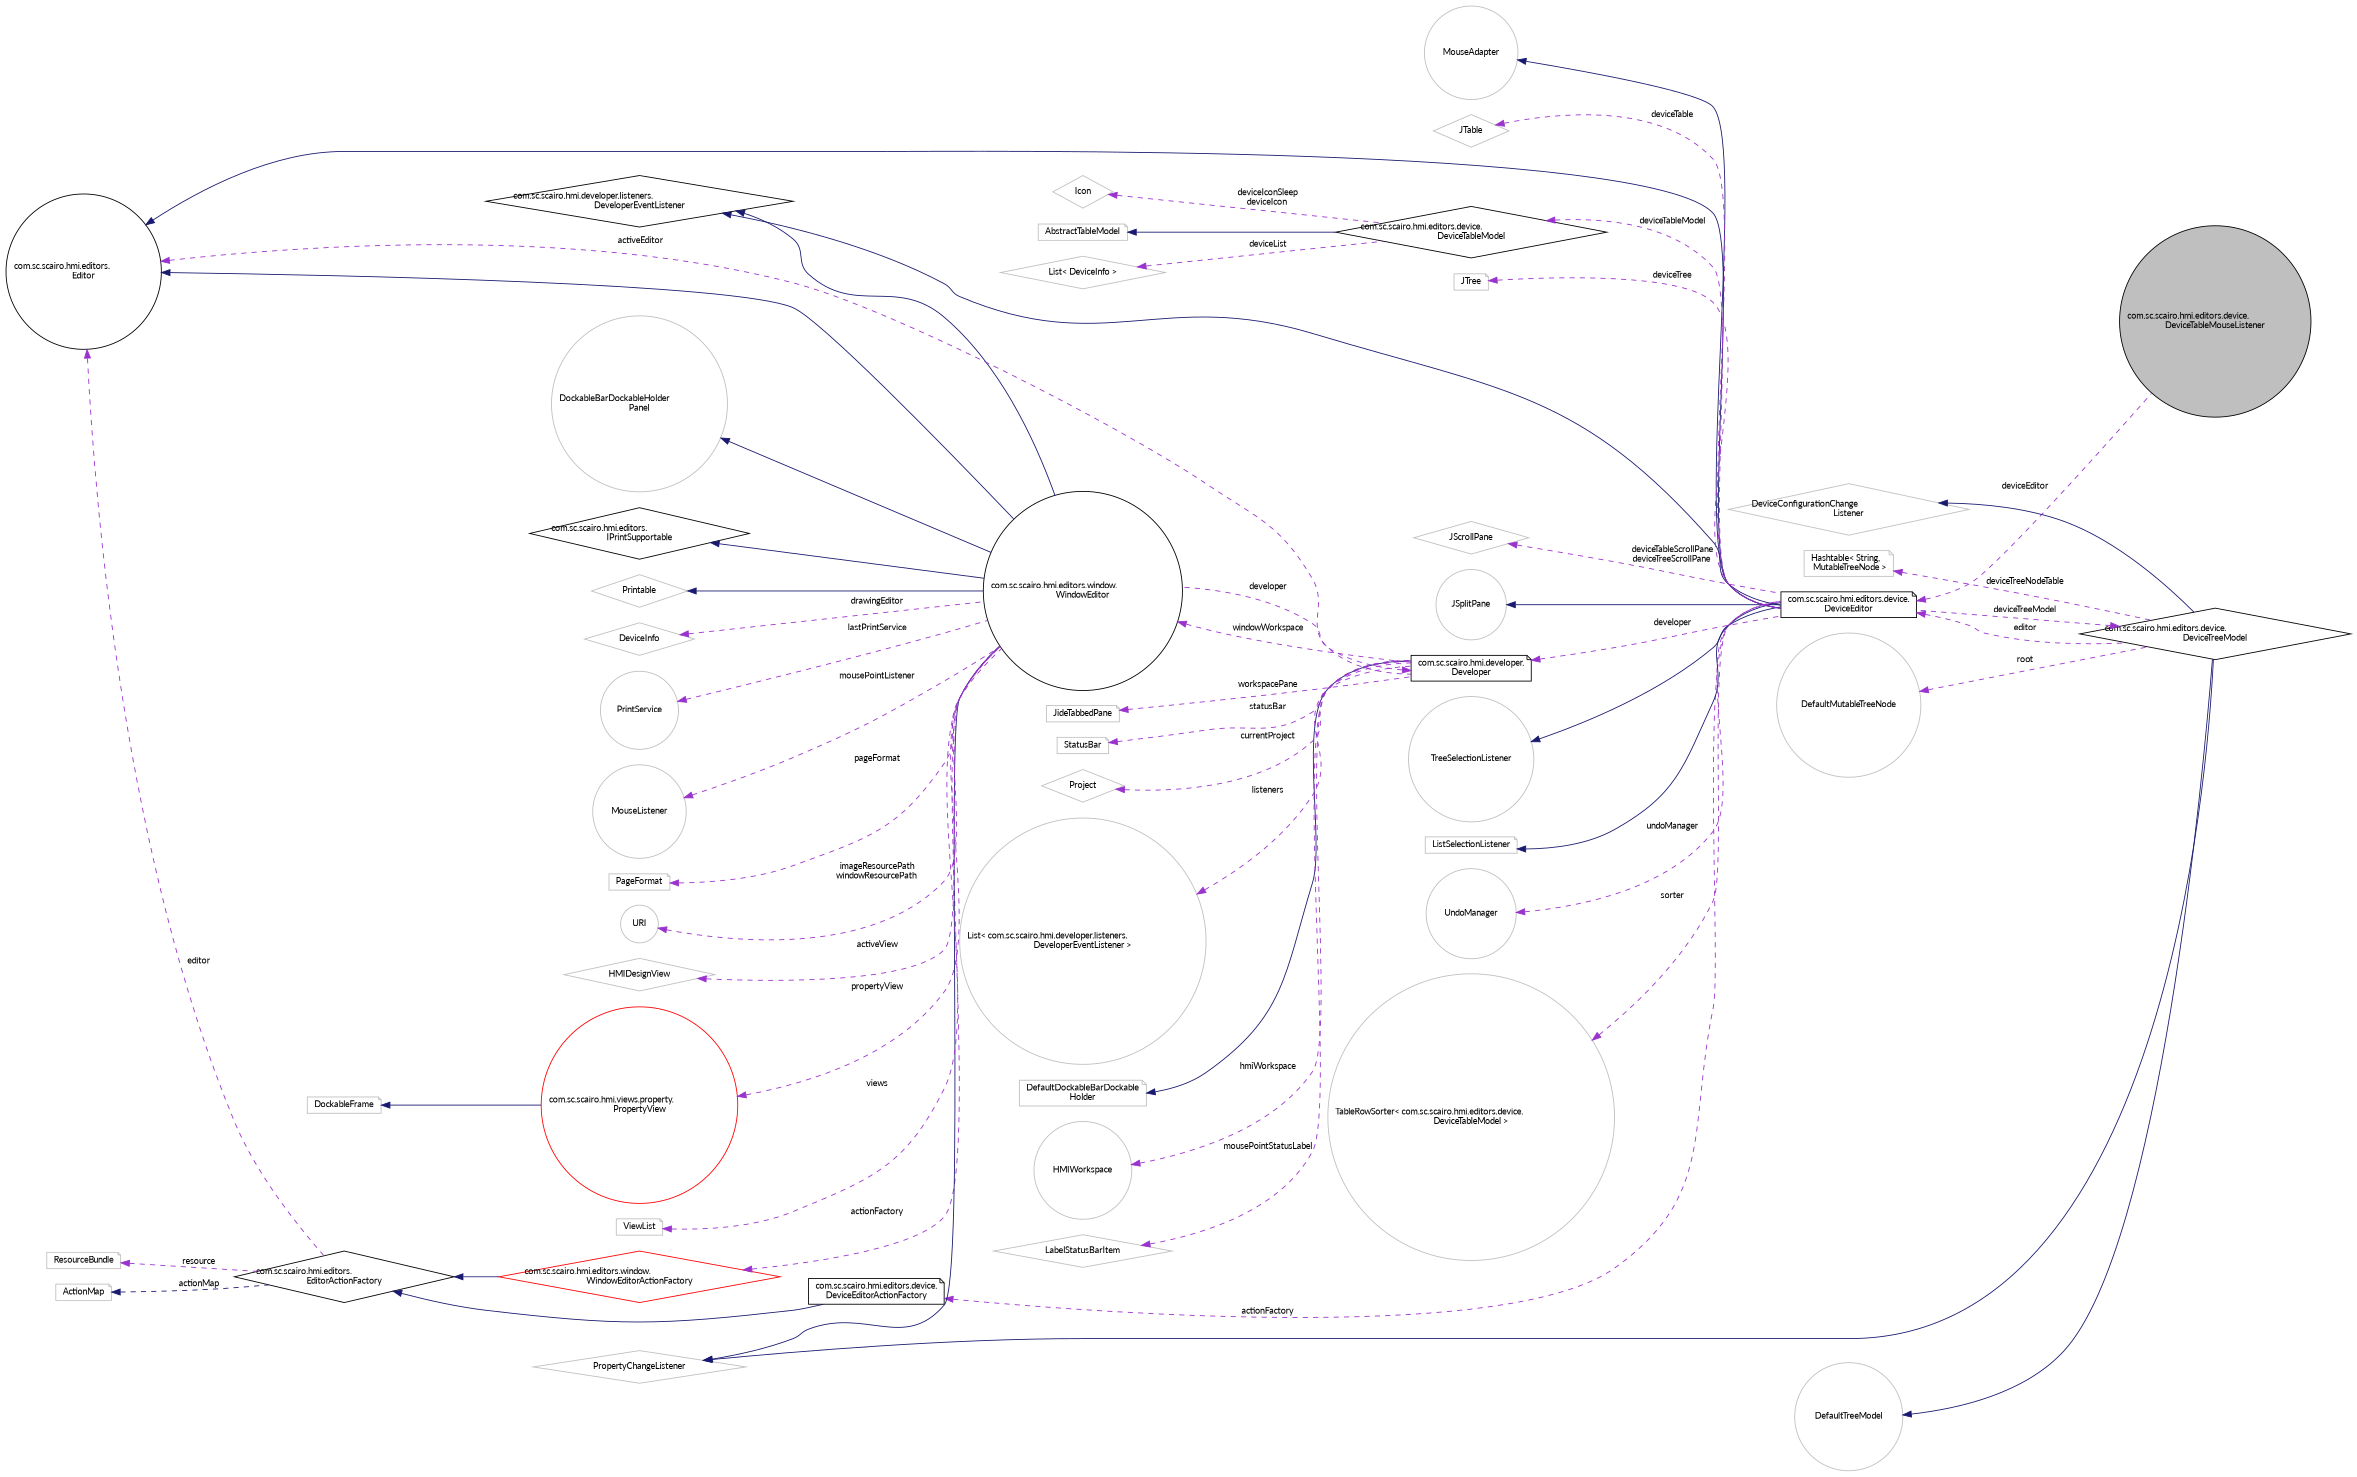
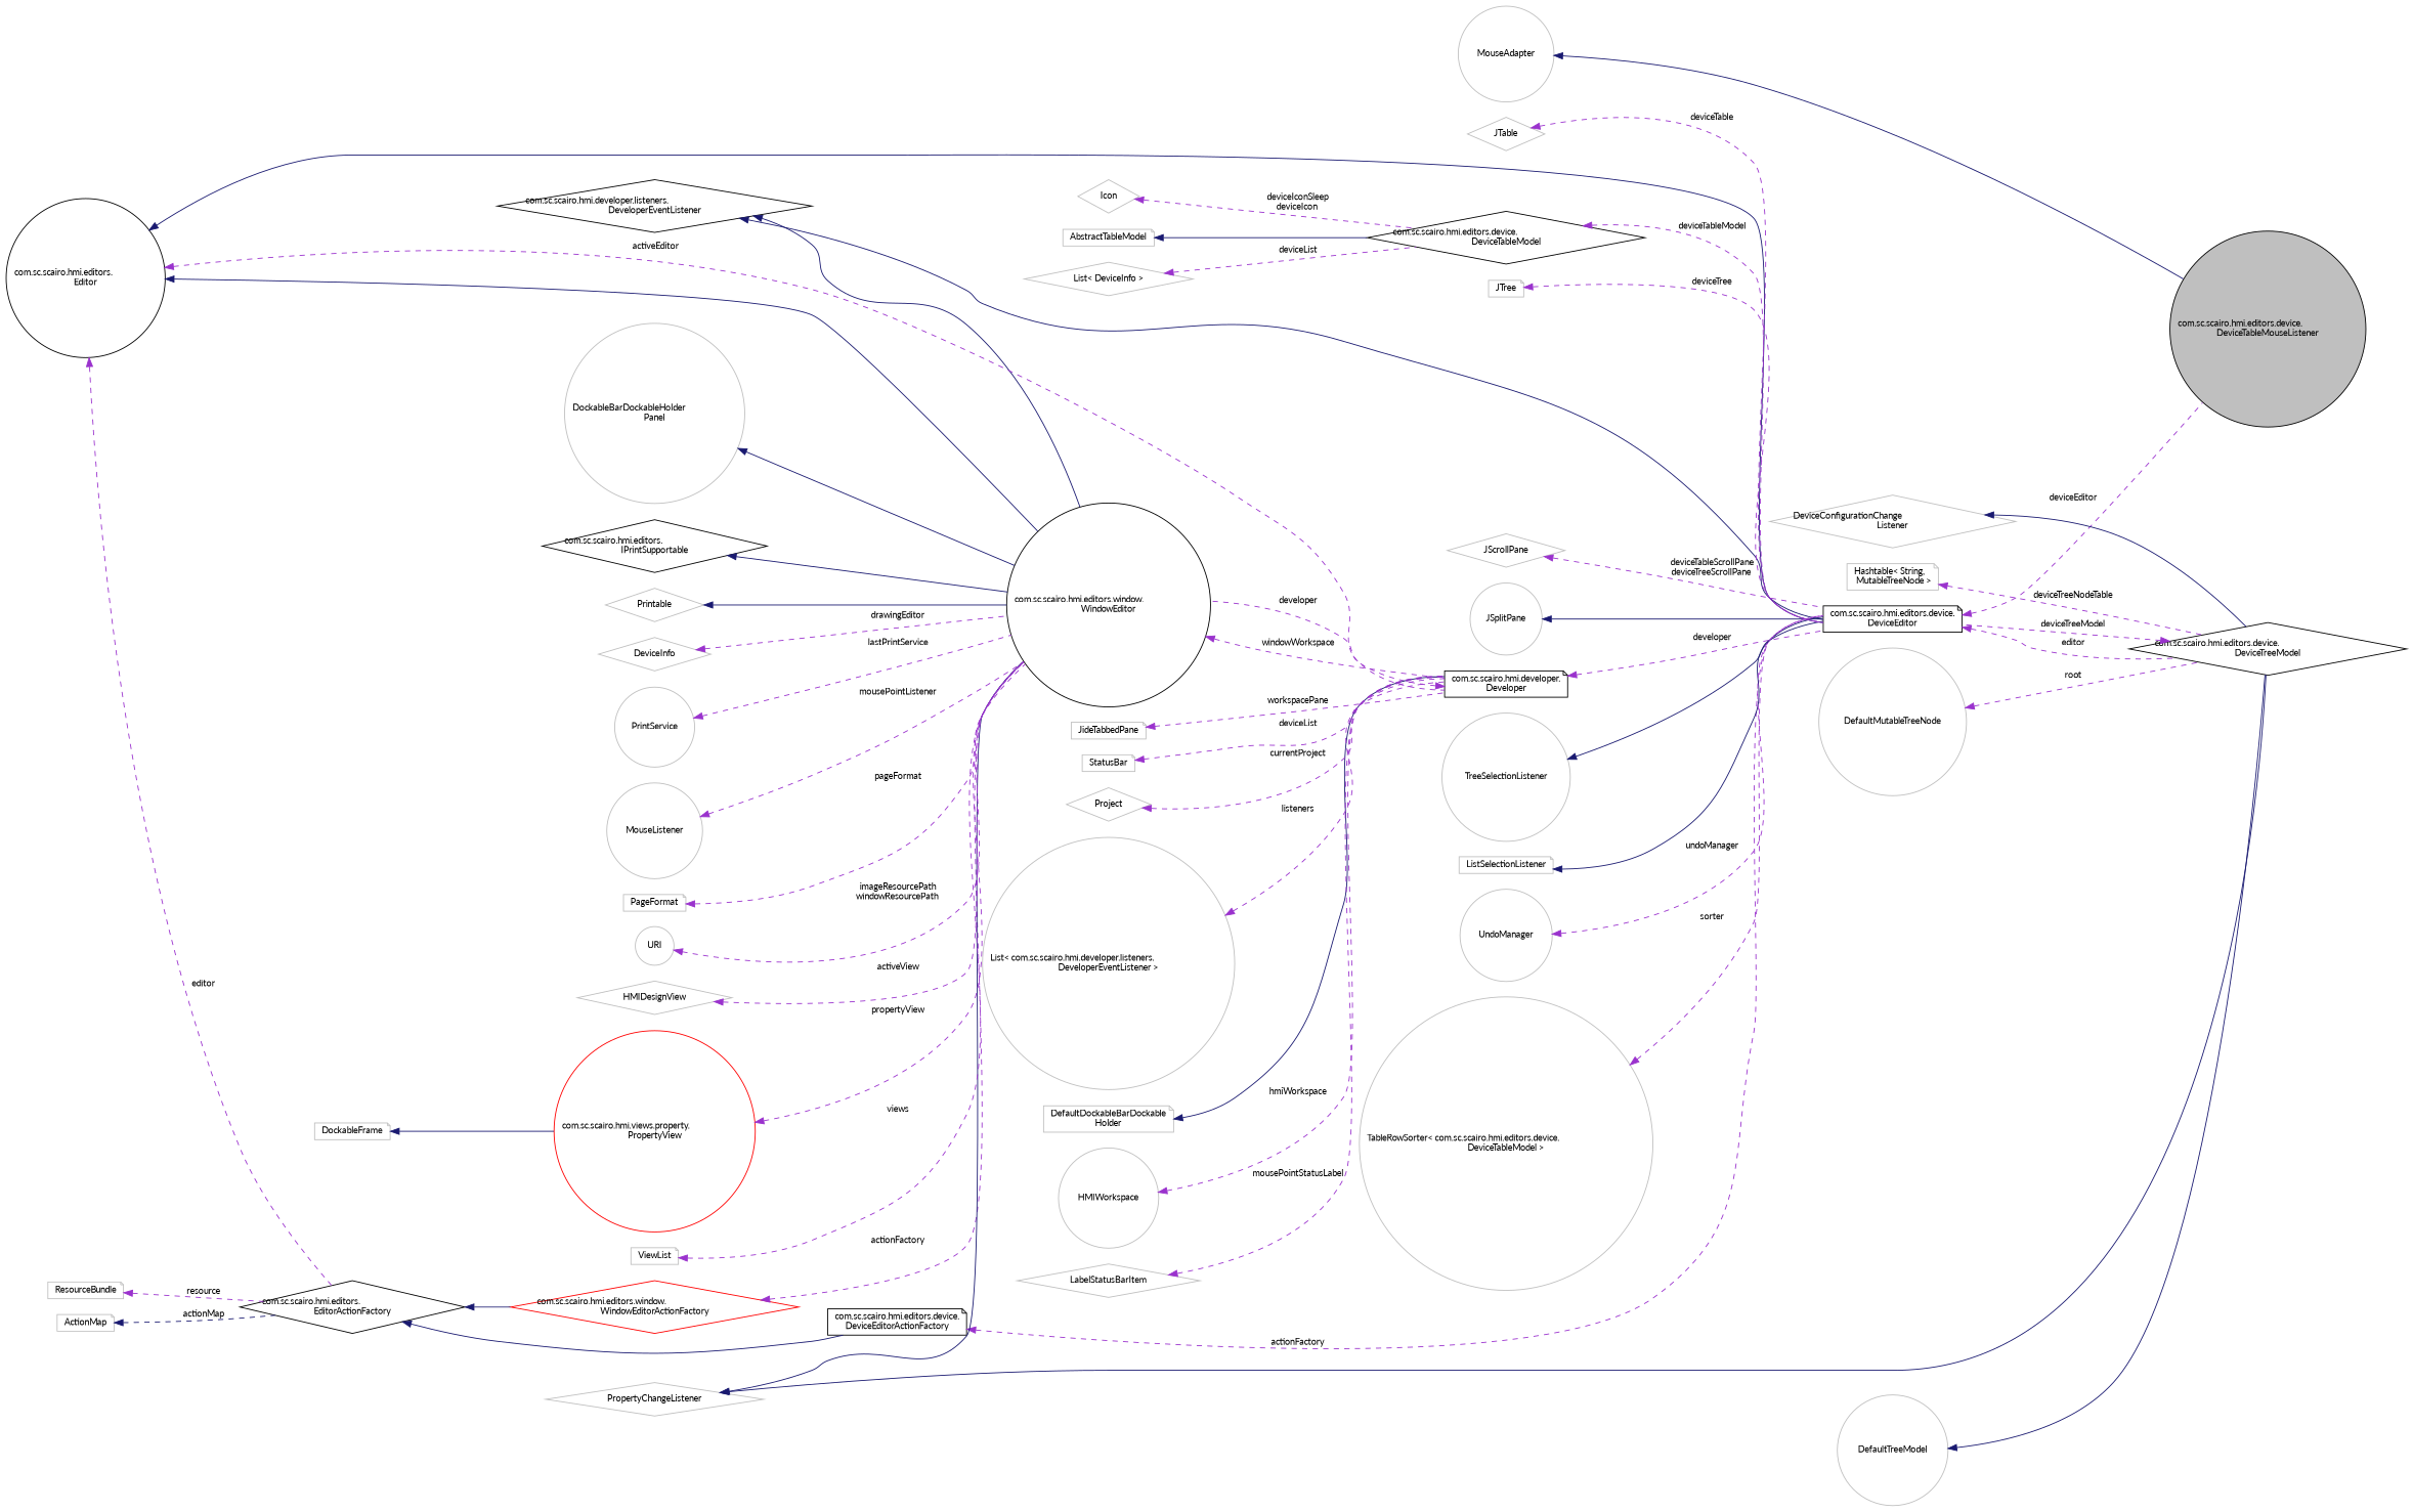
  digraph {
    fontname=Lato
    rankdir=LR
    node [color=grey75 fillcolor=white fontname=Lato fontsize=10 shape=circle style=filled]
    edge [color=darkorchid3 dir=back fontname=Lato fontsize=10 labelfontname=Helvetica labelfontsize=10 style=dashed]
    n1 [color=black fillcolor=grey75 fontcolor=black height=0.2 label="com.sc.scairo.hmi.editors.device.\lDeviceTableMouseListener" width=0.4]
    n2 [height=0.2 label=MouseAdapter width=0.4]
    n3 [color=black height=0.2 label="com.sc.scairo.hmi.editors.device.\lDeviceEditor" shape=note width=0.4]
    n4 [color=black height=0.2 label="com.sc.scairo.hmi.editors.device.\lDeviceTreeModel" shape=diamond width=0.4]
    n5 [height=0.2 label=JSplitPane width=0.4]
    n6 [color=black height=0.2 label="com.sc.scairo.hmi.developer.listeners.\lDeveloperEventListener" shape=diamond width=0.4]
    n7 [color=black height=0.2 label="com.sc.scairo.hmi.editors.window.\lWindowEditor" width=0.4]
    n8 [color=black height=0.2 label="com.sc.scairo.hmi.developer.\lDeveloper" shape=note width=0.4]
    n9 [color=black height=0.2 label="com.sc.scairo.hmi.editors.\lEditor" width=0.4]
    n10 [color=black height=0.2 label="com.sc.scairo.hmi.editors.\lEditorActionFactory" shape=diamond width=0.4]
    n11 [color=black height=0.2 label="com.sc.scairo.hmi.editors.device.\lDeviceEditorActionFactory" shape=note width=0.4]
    n12 [color=red height=0.2 label="com.sc.scairo.hmi.editors.window.\lWindowEditorActionFactory" shape=diamond width=0.4]
    n13 [height=0.2 label=TreeSelectionListener width=0.4]
    n14 [height=0.2 label=ListSelectionListener shape=note width=0.4]
    n15 [height=0.2 label=DefaultTreeModel width=0.4]
    n16 [height=0.2 label="DeviceConfigurationChange\lListener" shape=diamond width=0.4]
    n17 [height=0.2 label=PropertyChangeListener shape=diamond width=0.4]
    n18 [height=0.2 label=DefaultMutableTreeNode width=0.4]
    n19 [height=0.2 label="Hashtable\< String,\l MutableTreeNode \>" shape=note width=0.4]
    n20 [height=0.2 label=UndoManager width=0.4]
    n21 [height=0.2 label="TableRowSorter\< com.sc.scairo.hmi.editors.device.\lDeviceTableModel \>" width=0.4]
    n22 [height=0.2 label=JTable shape=diamond width=0.4]
    n23 [height=0.2 label=ResourceBundle shape=note width=0.4]
    n24 [height=0.2 label=ActionMap shape=note width=0.4]
    n25 [height=0.2 label="DefaultDockableBarDockable\lHolder" shape=note width=0.4]
    n26 [height=0.2 label=HMIWorkspace width=0.4]
    n27 [height=0.2 label="DockableBarDockableHolder\lPanel" width=0.4]
    n28 [color=black height=0.2 label="com.sc.scairo.hmi.editors.\lIPrintSupportable" shape=diamond width=0.4]
    n29 [height=0.2 label=Printable shape=diamond width=0.4]
    n30 [height=0.2 label=DeviceInfo shape=diamond width=0.4]
    n31 [height=0.2 label=PrintService width=0.4]
    n32 [height=0.2 label=MouseListener width=0.4]
    n33 [height=0.2 label=PageFormat shape=note width=0.4]
    n34 [height=0.2 label=ViewList shape=note width=0.4]
    n35 [height=0.2 label=URI width=0.4]
    n36 [height=0.2 label=HMIDesignView shape=diamond width=0.4]
    n37 [color=red height=0.2 label="com.sc.scairo.hmi.views.property.\lPropertyView" width=0.4]
    n38 [height=0.2 label=DockableFrame shape=note width=0.4]
    n39 [height=0.2 label=LabelStatusBarItem shape=diamond width=0.4]
    n40 [height=0.2 label=JideTabbedPane shape=note width=0.4]
    n41 [height=0.2 label=StatusBar shape=note width=0.4]
    n42 [height=0.2 label=Project shape=diamond width=0.4]
    n43 [height=0.2 label="List\< com.sc.scairo.hmi.developer.listeners.\lDeveloperEventListener \>" width=0.4]
    n44 [color=black height=0.2 label="com.sc.scairo.hmi.editors.device.\lDeviceTableModel" shape=diamond width=0.4]
    n45 [height=0.2 label=AbstractTableModel shape=note width=0.4]
    n46 [height=0.2 label="List\< DeviceInfo \>" shape=diamond width=0.4]
    n47 [height=0.2 label=Icon shape=diamond width=0.4]
    n48 [height=0.2 label=JTree shape=note width=0.4]
    n49 [height=0.2 label=JScrollPane shape=diamond width=0.4]
-   n2 -> n3 [color=midnightblue style=solid]
+   n2 -> n1 [color=midnightblue style=solid]
    n3 -> n1 [label=" deviceEditor"]
    n3 -> n4 [label=" editor"]
    n4 -> n3 [label=" deviceTreeModel"]
    n5 -> n3 [color=midnightblue style=solid]
    n6 -> n3 [color=midnightblue style=solid]
    n6 -> n7 [color=midnightblue style=solid]
    n7 -> n8 [label=" windowWorkspace"]
    n8 -> n3 [label=" developer"]
    n8 -> n7 [label=" developer"]
    n9 -> n3 [color=midnightblue style=solid]
    n9 -> n7 [color=midnightblue style=solid]
    n9 -> n8 [label=" activeEditor"]
    n9 -> n10 [label=" editor"]
    n10 -> n11 [color=midnightblue style=solid]
    n10 -> n12 [color=midnightblue style=solid]
    n11 -> n3 [label=" actionFactory"]
    n12 -> n7 [label=" actionFactory"]
    n13 -> n3 [color=midnightblue style=solid]
    n14 -> n3 [color=midnightblue style=solid]
    n15 -> n4 [color=midnightblue style=solid]
    n16 -> n4 [color=midnightblue style=solid]
    n17 -> n4 [color=midnightblue style=solid]
    n17 -> n7 [color=midnightblue style=solid]
    n18 -> n4 [label=" root"]
    n19 -> n4 [label=" deviceTreeNodeTable"]
    n20 -> n3 [label=" undoManager"]
    n21 -> n3 [label=" sorter"]
    n22 -> n3 [label=" deviceTable"]
    n23 -> n10 [label=" resource"]
    n24 -> n10 [color=midnightblue label=" actionMap"]
    n25 -> n8 [color=midnightblue style=solid]
    n26 -> n8 [label=" hmiWorkspace"]
    n27 -> n7 [color=midnightblue style=solid]
    n28 -> n7 [color=midnightblue style=solid]
    n29 -> n7 [color=midnightblue style=solid]
    n30 -> n7 [label=" drawingEditor"]
    n31 -> n7 [label=" lastPrintService"]
    n32 -> n7 [label=" mousePointListener"]
    n33 -> n7 [label=" pageFormat"]
    n34 -> n7 [label=" views"]
    n35 -> n7 [label=" imageResourcePath\nwindowResourcePath"]
    n36 -> n7 [label=" activeView"]
    n37 -> n7 [label=" propertyView"]
    n38 -> n37 [color=midnightblue style=solid]
    n39 -> n8 [label=" mousePointStatusLabel"]
    n40 -> n8 [label=" workspacePane"]
-   n41 -> n8 [label=" statusBar"]
+   n41 -> n8 [label=" deviceList"]
    n42 -> n8 [label=" currentProject"]
    n43 -> n8 [label=" listeners"]
    n44 -> n3 [label=" deviceTableModel"]
    n45 -> n44 [color=midnightblue style=solid]
    n46 -> n44 [label=" deviceList"]
    n47 -> n44 [label=" deviceIconSleep\ndeviceIcon"]
    n48 -> n3 [label=" deviceTree"]
    n49 -> n3 [label=" deviceTableScrollPane\ndeviceTreeScrollPane"]
  }
